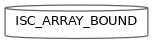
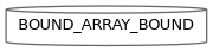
  digraph {
    rankdir=LR
-   n1 [color=gray40 fillcolor=white fontname=Helvetica fontsize=10 height=0.2 label=ISC_ARRAY_BOUND shape=cylinder style=filled width=0.4]
+   n1 [color=gray40 fillcolor=white fontname=Helvetica fontsize=10 height=0.2 label=BOUND_ARRAY_BOUND shape=cylinder style=filled width=0.4]
  }
